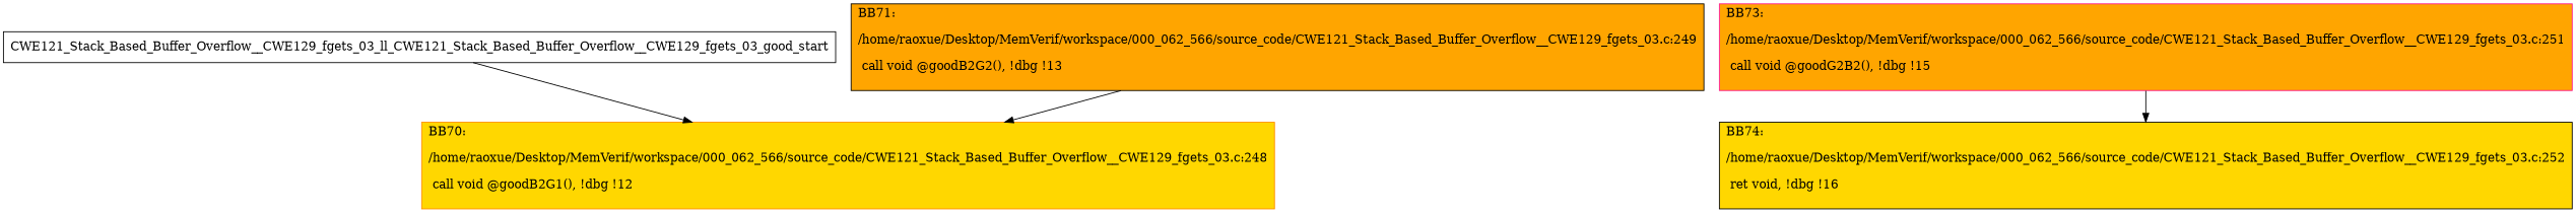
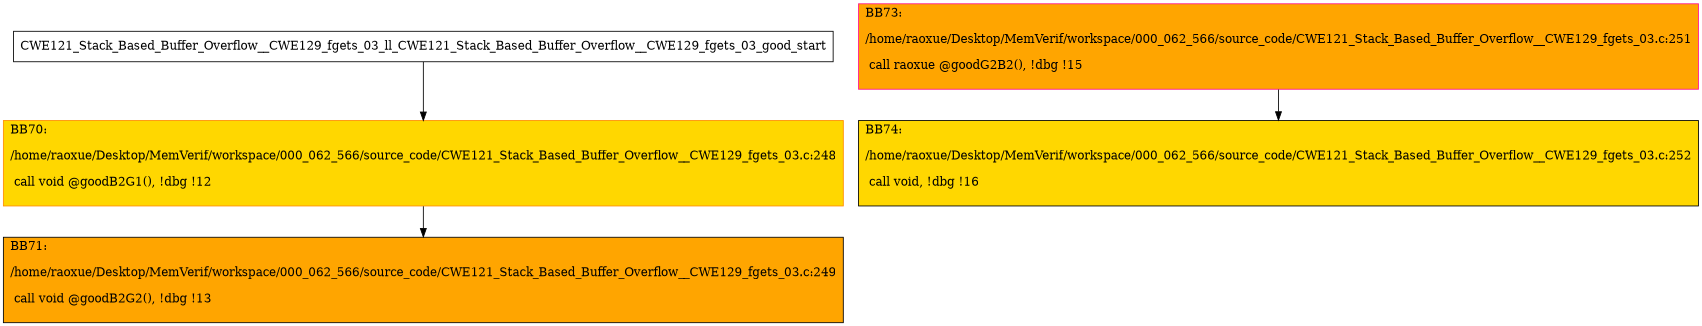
  digraph {
    node [color=black fillcolor=gold shape=record style=filled]
    edge [style=solid]
    n1 [fillcolor=white label="{CWE121_Stack_Based_Buffer_Overflow__CWE129_fgets_03_ll_CWE121_Stack_Based_Buffer_Overflow__CWE129_fgets_03_good_start}"]
    n2 [color=darkorange label="{BB70:\l\l/home/raoxue/Desktop/MemVerif/workspace/000_062_566/source_code/CWE121_Stack_Based_Buffer_Overflow__CWE129_fgets_03.c:248\l\n  call void @goodB2G1(), !dbg !12\l\n}"]
    n3 [fillcolor=orange label="{BB71:\l\l/home/raoxue/Desktop/MemVerif/workspace/000_062_566/source_code/CWE121_Stack_Based_Buffer_Overflow__CWE129_fgets_03.c:249\l\n  call void @goodB2G2(), !dbg !13\l\n}"]
-   n4 [color=deeppink fillcolor=orange label="{BB73:\l\l/home/raoxue/Desktop/MemVerif/workspace/000_062_566/source_code/CWE121_Stack_Based_Buffer_Overflow__CWE129_fgets_03.c:251\l\n  call void @goodG2B2(), !dbg !15\l\n}"]
-   n5 [label="{BB74:\l\l/home/raoxue/Desktop/MemVerif/workspace/000_062_566/source_code/CWE121_Stack_Based_Buffer_Overflow__CWE129_fgets_03.c:252\l\n  ret void, !dbg !16\l\n}"]
+   n4 [color=deeppink fillcolor=orange label="{BB73:\l\l/home/raoxue/Desktop/MemVerif/workspace/000_062_566/source_code/CWE121_Stack_Based_Buffer_Overflow__CWE129_fgets_03.c:251\l\n  call raoxue @goodG2B2(), !dbg !15\l\n}"]
+   n5 [label="{BB74:\l\l/home/raoxue/Desktop/MemVerif/workspace/000_062_566/source_code/CWE121_Stack_Based_Buffer_Overflow__CWE129_fgets_03.c:252\l\n  call void, !dbg !16\l\n}"]
    n1 -> n2
-   n3 -> n2
+   n2 -> n3
    n4 -> n5
  }
